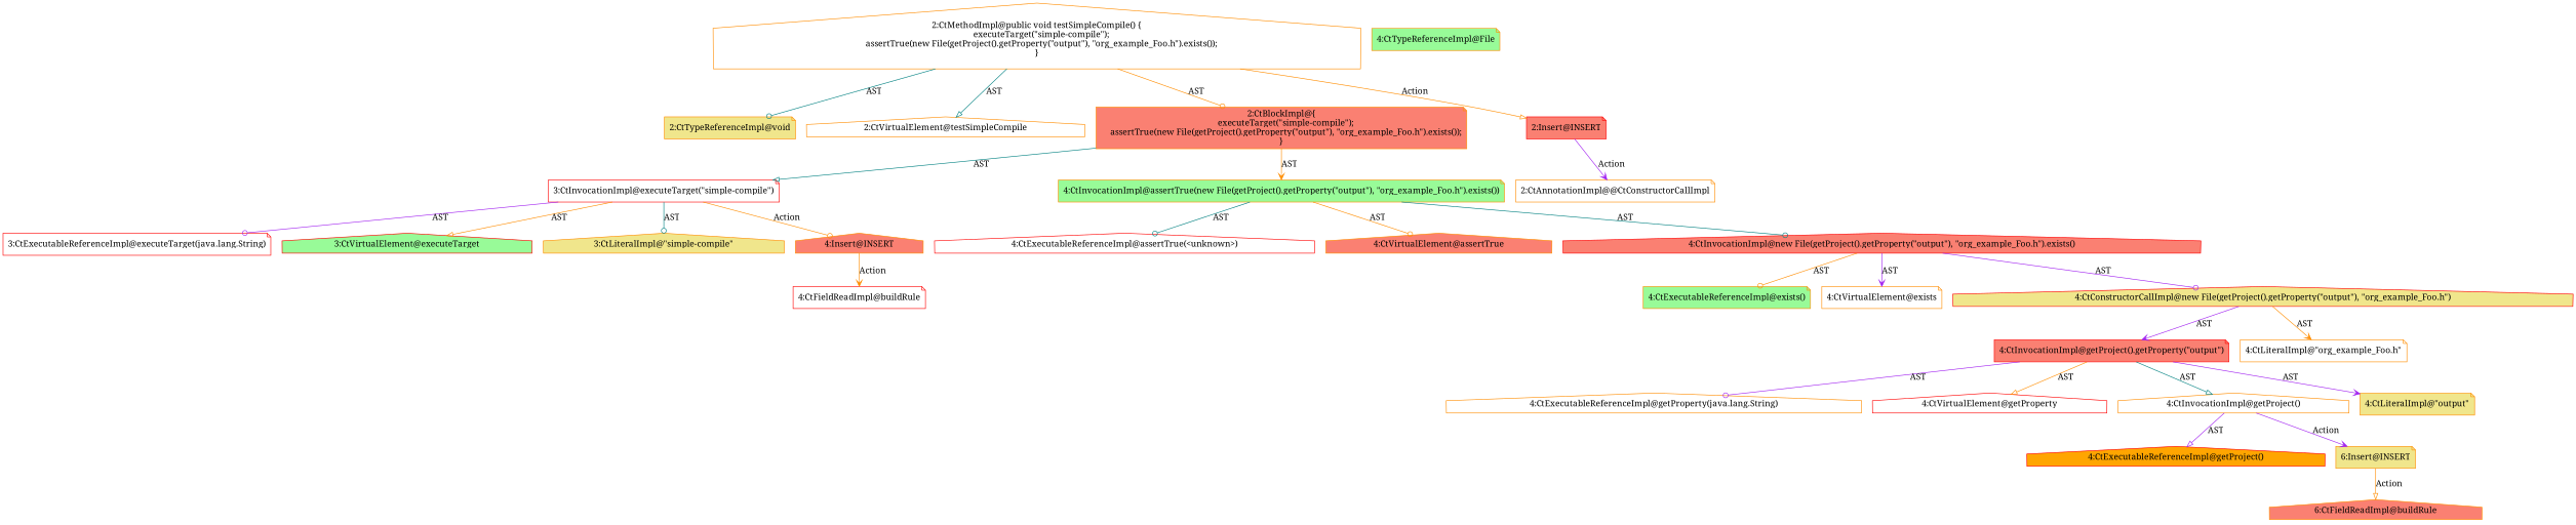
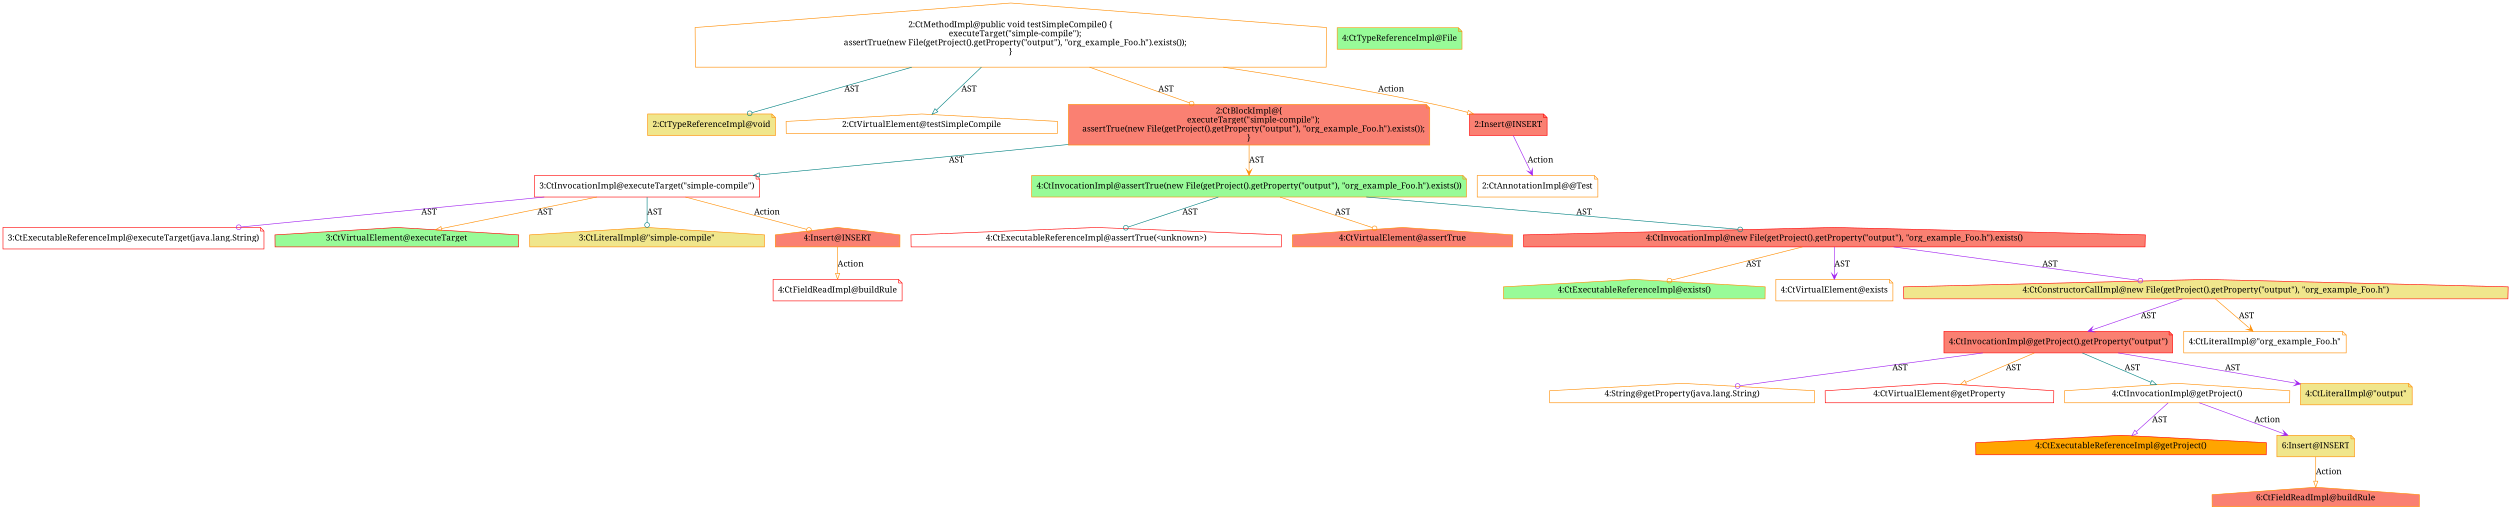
  digraph {
    fontname="Noto Serif"
    node [color=darkorange fillcolor=white fontname="Noto Serif" shape=house style=filled]
    edge [arrowhead=odot color=darkorange fontname="Noto Serif"]
    n1 [fillcolor=khaki label="2:CtTypeReferenceImpl@void" shape=note]
    n2 [label="2:CtVirtualElement@testSimpleCompile"]
    n3 [color=red label="3:CtExecutableReferenceImpl@executeTarget(java.lang.String)" shape=note]
    n4 [color=red fillcolor=palegreen label="3:CtVirtualElement@executeTarget"]
    n5 [fillcolor=khaki label="3:CtLiteralImpl@\"simple-compile\""]
    n6 [color=red label="3:CtInvocationImpl@executeTarget(\"simple-compile\")" shape=note]
    n7 [fillcolor=salmon label="4:Insert@INSERT"]
    n8 [color=red label="4:CtFieldReadImpl@buildRule" shape=note]
    n9 [color=red label="4:CtExecutableReferenceImpl@assertTrue(<unknown>)"]
    n10 [fillcolor=salmon label="4:CtVirtualElement@assertTrue"]
-   n11 [fillcolor=palegreen label="4:CtExecutableReferenceImpl@exists()" shape=note]
+   n11 [fillcolor=palegreen label="4:CtExecutableReferenceImpl@exists()"]
    n12 [label="4:CtVirtualElement@exists" shape=note]
    n13 [fillcolor=palegreen label="4:CtTypeReferenceImpl@File" shape=note]
-   n14 [label="4:CtExecutableReferenceImpl@getProperty(java.lang.String)"]
+   n14 [label="4:String@getProperty(java.lang.String)"]
    n15 [color=red label="4:CtVirtualElement@getProperty"]
    n16 [color=red fillcolor=orange label="4:CtExecutableReferenceImpl@getProject()"]
    n17 [label="4:CtInvocationImpl@getProject()"]
    n18 [fillcolor=khaki label="6:Insert@INSERT" shape=note]
    n19 [fillcolor=salmon label="6:CtFieldReadImpl@buildRule"]
    n20 [fillcolor=khaki label="4:CtLiteralImpl@\"output\"" shape=note]
    n21 [color=red fillcolor=salmon label="4:CtInvocationImpl@getProject().getProperty(\"output\")" shape=note]
    n22 [label="4:CtLiteralImpl@\"org_example_Foo.h\"" shape=note]
    n23 [color=red fillcolor=khaki label="4:CtConstructorCallImpl@new File(getProject().getProperty(\"output\"), \"org_example_Foo.h\")"]
    n24 [color=red fillcolor=salmon label="4:CtInvocationImpl@new File(getProject().getProperty(\"output\"), \"org_example_Foo.h\").exists()"]
    n25 [fillcolor=palegreen label="4:CtInvocationImpl@assertTrue(new File(getProject().getProperty(\"output\"), \"org_example_Foo.h\").exists())" shape=note]
    n26 [fillcolor=salmon label="2:CtBlockImpl@\{\n    executeTarget(\"simple-compile\");\n    assertTrue(new File(getProject().getProperty(\"output\"), \"org_example_Foo.h\").exists());\n\}" shape=note]
    n27 [label="2:CtMethodImpl@public void testSimpleCompile() \{\n    executeTarget(\"simple-compile\");\n    assertTrue(new File(getProject().getProperty(\"output\"), \"org_example_Foo.h\").exists());\n\}"]
    n28 [color=red fillcolor=salmon label="2:Insert@INSERT" shape=note]
-   n29 [label="2:CtAnnotationImpl@@CtConstructorCallImpl" shape=note]
+   n29 [label="2:CtAnnotationImpl@@Test" shape=note]
    n6 -> n3 [color=purple label=AST]
    n6 -> n4 [arrowhead=onormal label=AST]
    n6 -> n5 [color=teal label=AST]
    n6 -> n7 [label=Action]
-   n7 -> n8 [arrowhead=vee label=Action]
+   n7 -> n8 [arrowhead=onormal label=Action]
    n17 -> n16 [arrowhead=onormal color=purple label=AST]
    n17 -> n18 [arrowhead=vee color=purple label=Action]
    n18 -> n19 [arrowhead=onormal label=Action]
    n21 -> n14 [color=purple label=AST]
    n21 -> n15 [arrowhead=onormal label=AST]
    n21 -> n17 [arrowhead=onormal color=teal label=AST]
    n21 -> n20 [arrowhead=vee color=purple label=AST]
    n23 -> n21 [arrowhead=vee color=purple label=AST]
    n23 -> n22 [arrowhead=vee label=AST]
    n24 -> n11 [label=AST]
    n24 -> n12 [arrowhead=vee color=purple label=AST]
    n24 -> n23 [color=purple label=AST]
    n25 -> n9 [color=teal label=AST]
    n25 -> n10 [label=AST]
    n25 -> n24 [color=teal label=AST]
    n26 -> n6 [arrowhead=onormal color=teal label=AST]
    n26 -> n25 [arrowhead=vee label=AST]
    n27 -> n1 [color=teal label=AST]
    n27 -> n2 [arrowhead=onormal color=teal label=AST]
    n27 -> n26 [label=AST]
    n27 -> n28 [arrowhead=onormal label=Action]
    n28 -> n29 [arrowhead=vee color=purple label=Action]
  }
